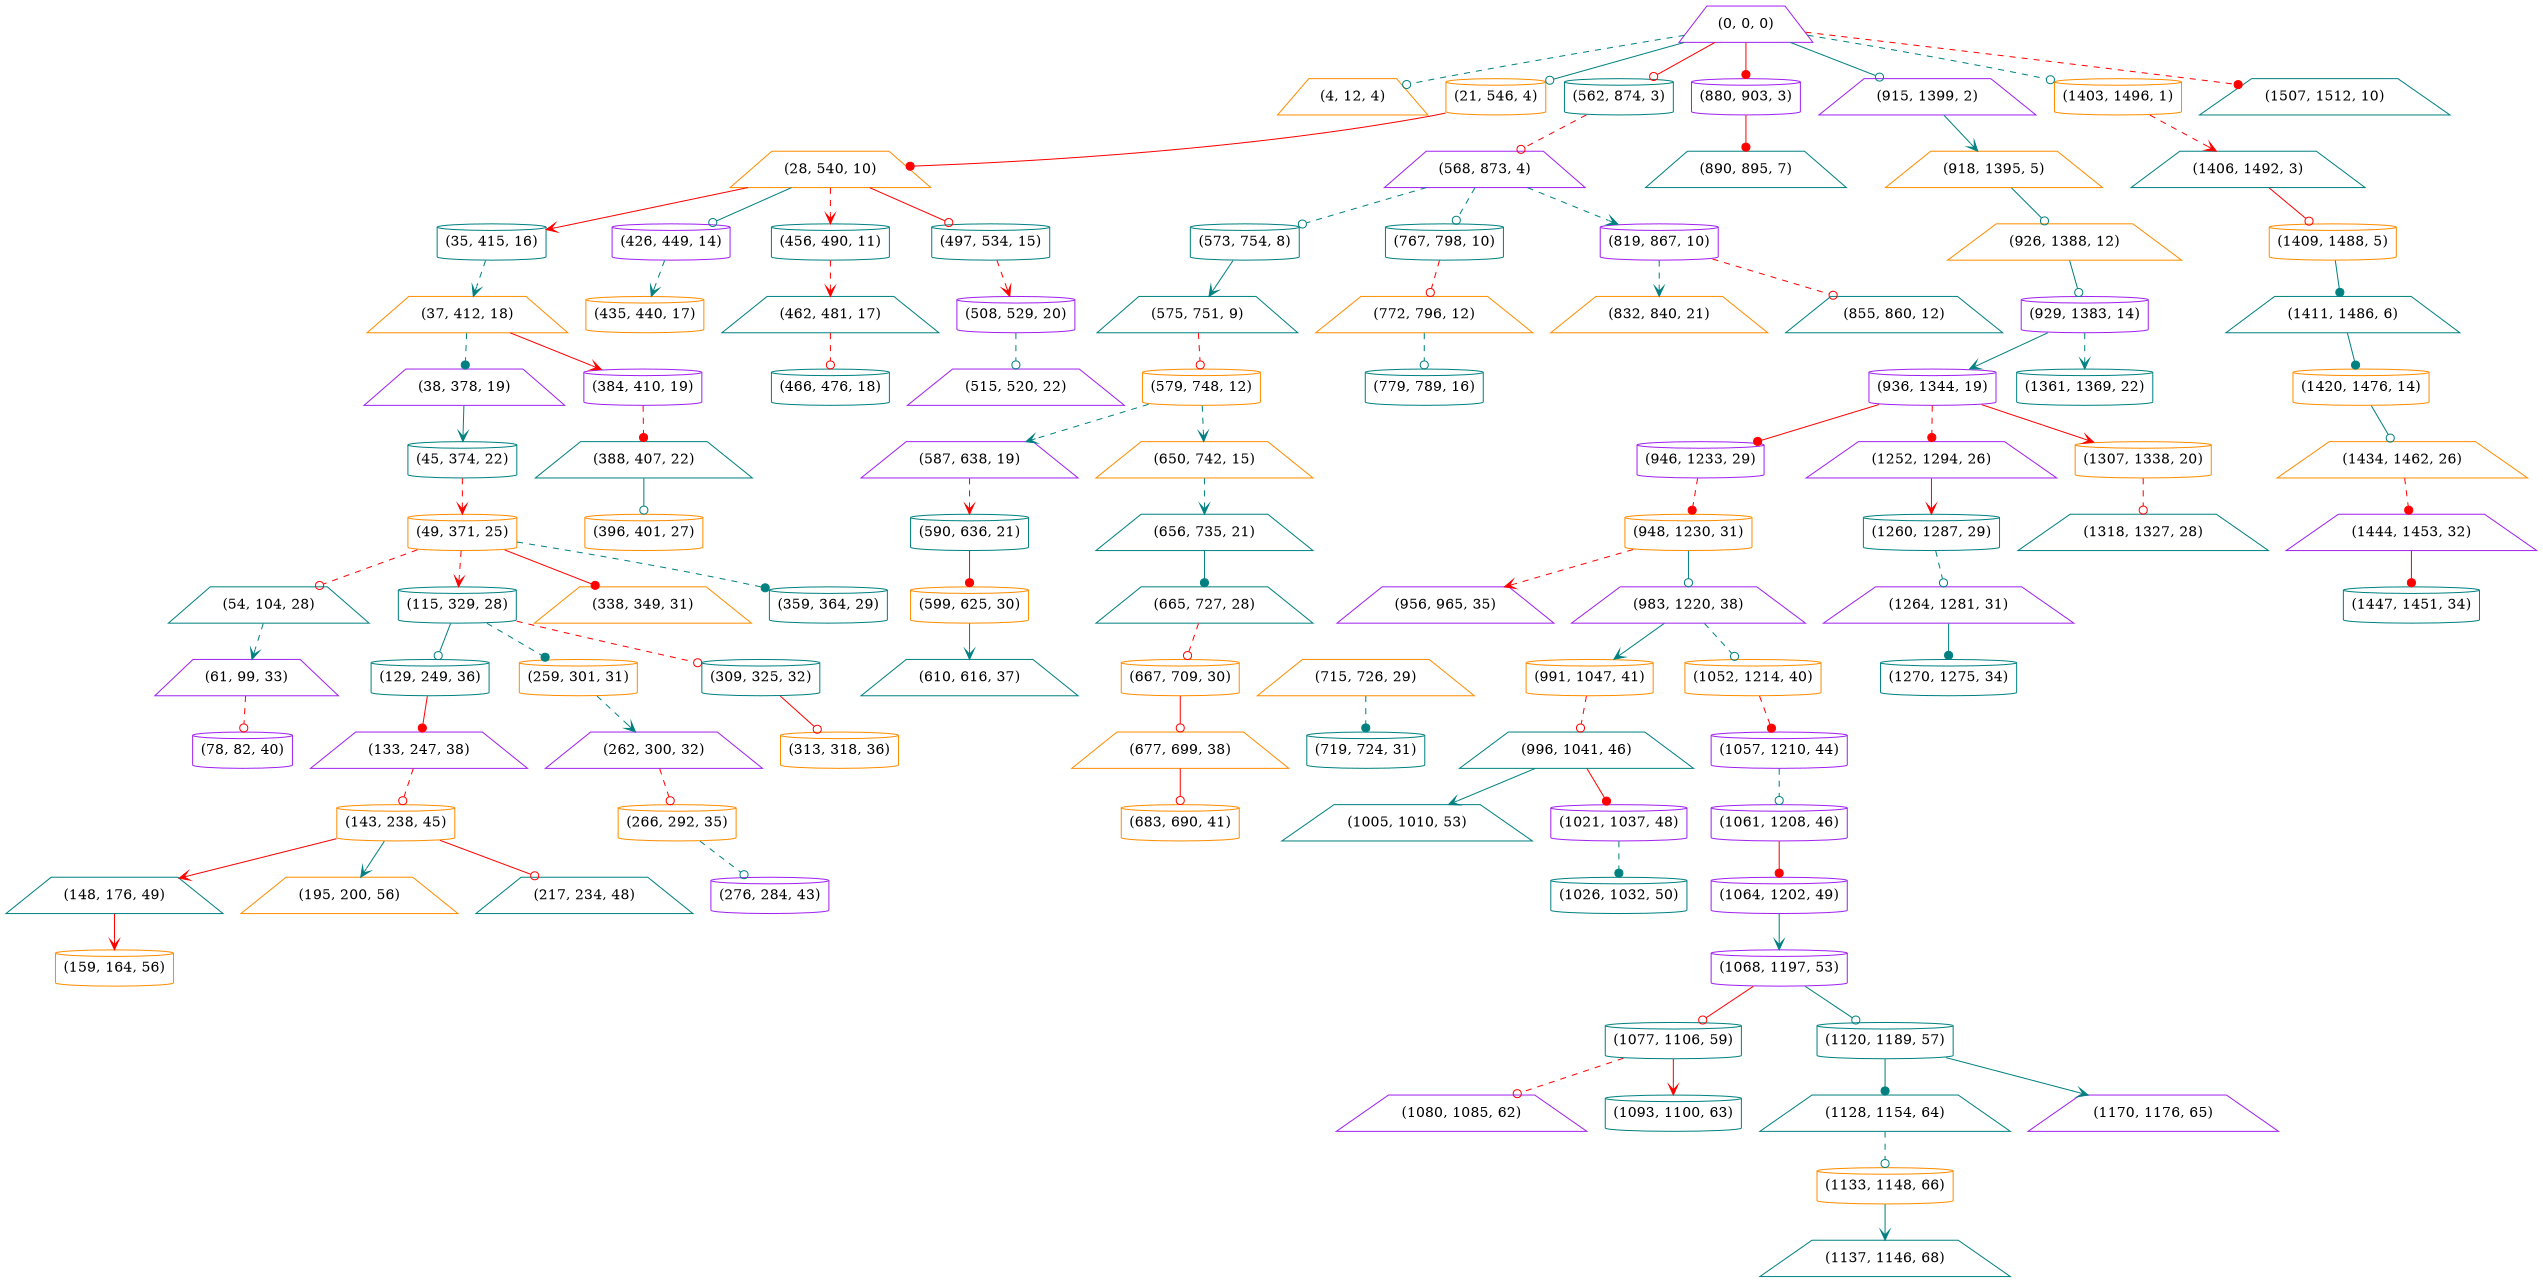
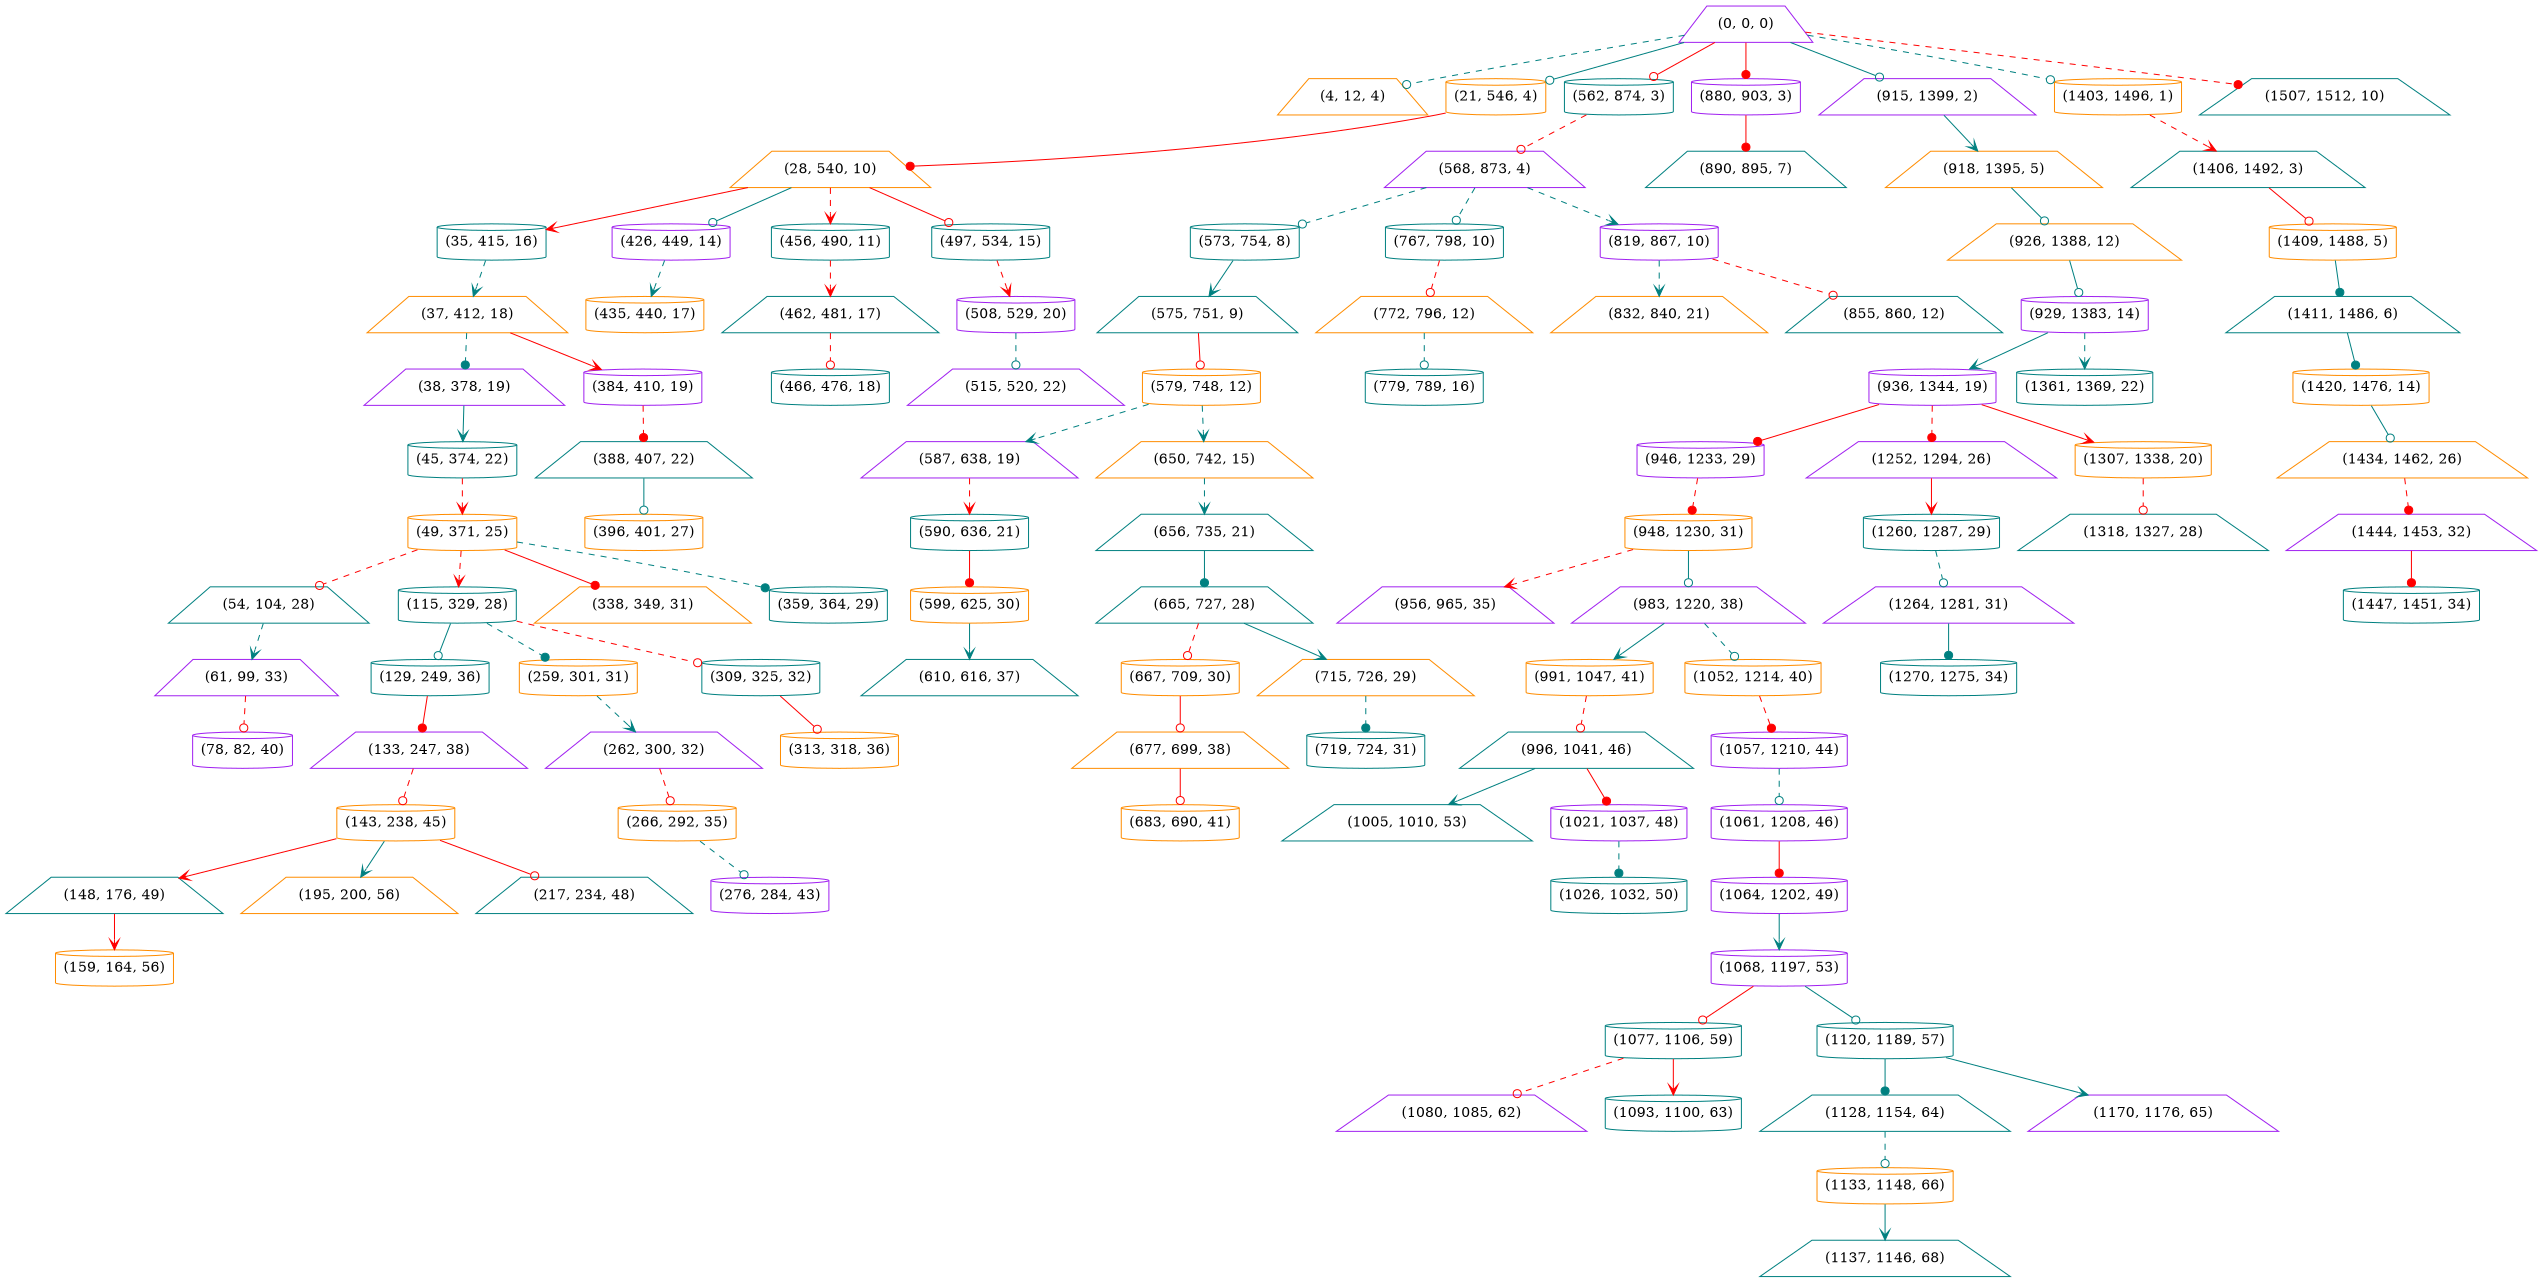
  digraph {
    node [color=teal shape=cylinder]
    edge [arrowhead=odot color=teal style=dashed]
    "(0, 0, 0)" [color=purple shape=trapezium]
    "(4, 12, 4)" [color=darkorange shape=trapezium]
    "(21, 546, 4)" [color=darkorange]
    "(562, 874, 3)"
    "(880, 903, 3)" [color=purple]
    "(915, 1399, 2)" [color=purple shape=trapezium]
    "(1403, 1496, 1)" [color=darkorange]
    "(1507, 1512, 10)" [shape=trapezium]
    "(28, 540, 10)" [color=darkorange shape=trapezium]
    "(568, 873, 4)" [color=purple shape=trapezium]
    "(890, 895, 7)" [shape=trapezium]
    "(918, 1395, 5)" [color=darkorange shape=trapezium]
    "(1406, 1492, 3)" [shape=trapezium]
    "(35, 415, 16)"
    "(426, 449, 14)" [color=purple]
    "(456, 490, 11)"
    "(497, 534, 15)"
    "(37, 412, 18)" [color=darkorange shape=trapezium]
    "(435, 440, 17)" [color=darkorange]
    "(462, 481, 17)" [shape=trapezium]
    "(508, 529, 20)" [color=purple]
    "(38, 378, 19)" [color=purple shape=trapezium]
    "(384, 410, 19)" [color=purple]
    "(45, 374, 22)"
    "(388, 407, 22)" [shape=trapezium]
    "(49, 371, 25)" [color=darkorange]
    "(54, 104, 28)" [shape=trapezium]
    "(115, 329, 28)"
    "(338, 349, 31)" [color=darkorange shape=trapezium]
    "(359, 364, 29)"
    "(61, 99, 33)" [color=purple shape=trapezium]
    "(129, 249, 36)"
    "(259, 301, 31)" [color=darkorange]
    "(309, 325, 32)"
    "(78, 82, 40)" [color=purple]
    "(133, 247, 38)" [color=purple shape=trapezium]
    "(262, 300, 32)" [color=purple shape=trapezium]
    "(313, 318, 36)" [color=darkorange]
    "(143, 238, 45)" [color=darkorange]
    "(148, 176, 49)" [shape=trapezium]
    "(195, 200, 56)" [color=darkorange shape=trapezium]
    "(217, 234, 48)" [shape=trapezium]
    "(159, 164, 56)" [color=darkorange]
    "(266, 292, 35)" [color=darkorange]
    "(276, 284, 43)" [color=purple]
    "(396, 401, 27)" [color=darkorange]
    "(466, 476, 18)"
    "(515, 520, 22)" [color=purple shape=trapezium]
    "(573, 754, 8)"
    "(767, 798, 10)"
    "(819, 867, 10)" [color=purple]
    "(575, 751, 9)" [shape=trapezium]
    "(772, 796, 12)" [color=darkorange shape=trapezium]
    "(832, 840, 21)" [color=darkorange shape=trapezium]
    "(855, 860, 12)" [shape=trapezium]
    "(579, 748, 12)" [color=darkorange]
    "(587, 638, 19)" [color=purple shape=trapezium]
    "(650, 742, 15)" [color=darkorange shape=trapezium]
    "(590, 636, 21)"
    "(656, 735, 21)" [shape=trapezium]
    "(599, 625, 30)" [color=darkorange]
    "(610, 616, 37)" [shape=trapezium]
    "(665, 727, 28)" [shape=trapezium]
    "(667, 709, 30)" [color=darkorange]
    "(715, 726, 29)" [color=darkorange shape=trapezium]
    "(677, 699, 38)" [color=darkorange shape=trapezium]
    "(719, 724, 31)"
    "(683, 690, 41)" [color=darkorange]
    "(779, 789, 16)"
    "(926, 1388, 12)" [color=darkorange shape=trapezium]
    "(929, 1383, 14)" [color=purple]
    "(936, 1344, 19)" [color=purple]
    "(1361, 1369, 22)"
    "(946, 1233, 29)" [color=purple]
    "(1252, 1294, 26)" [color=purple shape=trapezium]
    "(1307, 1338, 20)" [color=darkorange]
    "(948, 1230, 31)" [color=darkorange]
    "(1260, 1287, 29)"
    "(1318, 1327, 28)" [shape=trapezium]
    "(956, 965, 35)" [color=purple shape=trapezium]
    "(983, 1220, 38)" [color=purple shape=trapezium]
    "(991, 1047, 41)" [color=darkorange]
    "(1052, 1214, 40)" [color=darkorange]
    "(996, 1041, 46)" [shape=trapezium]
    "(1057, 1210, 44)" [color=purple]
    "(1005, 1010, 53)" [shape=trapezium]
    "(1021, 1037, 48)" [color=purple]
    "(1026, 1032, 50)"
    "(1061, 1208, 46)" [color=purple]
    "(1064, 1202, 49)" [color=purple]
    "(1068, 1197, 53)" [color=purple]
    "(1077, 1106, 59)"
    "(1120, 1189, 57)"
    "(1080, 1085, 62)" [color=purple shape=trapezium]
    "(1093, 1100, 63)"
    "(1128, 1154, 64)" [shape=trapezium]
    "(1170, 1176, 65)" [color=purple shape=trapezium]
    "(1133, 1148, 66)" [color=darkorange]
    "(1137, 1146, 68)" [shape=trapezium]
    "(1264, 1281, 31)" [color=purple shape=trapezium]
    "(1270, 1275, 34)"
    "(1409, 1488, 5)" [color=darkorange]
    "(1411, 1486, 6)" [shape=trapezium]
    "(1420, 1476, 14)" [color=darkorange]
    "(1434, 1462, 26)" [color=darkorange shape=trapezium]
    "(1444, 1453, 32)" [color=purple shape=trapezium]
    "(1447, 1451, 34)"
    "(0, 0, 0)" -> "(4, 12, 4)"
    "(0, 0, 0)" -> "(21, 546, 4)" [style=solid]
    "(0, 0, 0)" -> "(562, 874, 3)" [color=red style=solid]
    "(0, 0, 0)" -> "(880, 903, 3)" [arrowhead=dot color=red style=solid]
    "(0, 0, 0)" -> "(915, 1399, 2)" [style=solid]
    "(0, 0, 0)" -> "(1403, 1496, 1)"
    "(0, 0, 0)" -> "(1507, 1512, 10)" [arrowhead=dot color=red]
    "(21, 546, 4)" -> "(28, 540, 10)" [arrowhead=dot color=red style=solid]
    "(562, 874, 3)" -> "(568, 873, 4)" [color=red]
    "(880, 903, 3)" -> "(890, 895, 7)" [arrowhead=dot color=red style=solid]
    "(915, 1399, 2)" -> "(918, 1395, 5)" [arrowhead=vee style=solid]
    "(1403, 1496, 1)" -> "(1406, 1492, 3)" [arrowhead=vee color=red]
    "(28, 540, 10)" -> "(35, 415, 16)" [arrowhead=vee color=red style=solid]
    "(28, 540, 10)" -> "(426, 449, 14)" [style=solid]
    "(28, 540, 10)" -> "(456, 490, 11)" [arrowhead=vee color=red]
    "(28, 540, 10)" -> "(497, 534, 15)" [color=red style=solid]
    "(568, 873, 4)" -> "(573, 754, 8)"
    "(568, 873, 4)" -> "(767, 798, 10)"
    "(568, 873, 4)" -> "(819, 867, 10)" [arrowhead=vee]
    "(918, 1395, 5)" -> "(926, 1388, 12)" [style=solid]
    "(1406, 1492, 3)" -> "(1409, 1488, 5)" [color=red style=solid]
    "(35, 415, 16)" -> "(37, 412, 18)" [arrowhead=vee]
    "(426, 449, 14)" -> "(435, 440, 17)" [arrowhead=vee]
    "(456, 490, 11)" -> "(462, 481, 17)" [arrowhead=vee color=red]
    "(497, 534, 15)" -> "(508, 529, 20)" [arrowhead=vee color=red]
    "(37, 412, 18)" -> "(38, 378, 19)" [arrowhead=dot]
    "(37, 412, 18)" -> "(384, 410, 19)" [arrowhead=vee color=red style=solid]
    "(462, 481, 17)" -> "(466, 476, 18)" [color=red]
    "(508, 529, 20)" -> "(515, 520, 22)"
    "(38, 378, 19)" -> "(45, 374, 22)" [arrowhead=vee style=solid]
    "(384, 410, 19)" -> "(388, 407, 22)" [arrowhead=dot color=red]
    "(45, 374, 22)" -> "(49, 371, 25)" [arrowhead=vee color=red]
    "(388, 407, 22)" -> "(396, 401, 27)" [style=solid]
    "(49, 371, 25)" -> "(54, 104, 28)" [color=red]
    "(49, 371, 25)" -> "(115, 329, 28)" [arrowhead=vee color=red]
    "(49, 371, 25)" -> "(338, 349, 31)" [arrowhead=dot color=red style=solid]
    "(49, 371, 25)" -> "(359, 364, 29)" [arrowhead=dot]
    "(54, 104, 28)" -> "(61, 99, 33)" [arrowhead=vee]
    "(115, 329, 28)" -> "(129, 249, 36)" [style=solid]
    "(115, 329, 28)" -> "(259, 301, 31)" [arrowhead=dot]
    "(115, 329, 28)" -> "(309, 325, 32)" [color=red]
    "(61, 99, 33)" -> "(78, 82, 40)" [color=red]
    "(129, 249, 36)" -> "(133, 247, 38)" [arrowhead=dot color=red style=solid]
    "(259, 301, 31)" -> "(262, 300, 32)" [arrowhead=vee]
    "(309, 325, 32)" -> "(313, 318, 36)" [color=red style=solid]
    "(133, 247, 38)" -> "(143, 238, 45)" [color=red]
    "(262, 300, 32)" -> "(266, 292, 35)" [color=red]
    "(143, 238, 45)" -> "(148, 176, 49)" [arrowhead=vee color=red style=solid]
    "(143, 238, 45)" -> "(195, 200, 56)" [arrowhead=vee style=solid]
    "(143, 238, 45)" -> "(217, 234, 48)" [color=red style=solid]
    "(148, 176, 49)" -> "(159, 164, 56)" [arrowhead=vee color=red style=solid]
    "(266, 292, 35)" -> "(276, 284, 43)"
    "(573, 754, 8)" -> "(575, 751, 9)" [arrowhead=vee style=solid]
    "(767, 798, 10)" -> "(772, 796, 12)" [color=red]
    "(819, 867, 10)" -> "(832, 840, 21)" [arrowhead=vee]
    "(819, 867, 10)" -> "(855, 860, 12)" [color=red]
-   "(575, 751, 9)" -> "(579, 748, 12)" [color=red]
+   "(575, 751, 9)" -> "(579, 748, 12)" [color=red style=solid]
    "(772, 796, 12)" -> "(779, 789, 16)"
    "(579, 748, 12)" -> "(587, 638, 19)" [arrowhead=vee]
    "(579, 748, 12)" -> "(650, 742, 15)" [arrowhead=vee]
    "(587, 638, 19)" -> "(590, 636, 21)" [arrowhead=vee color=red]
    "(650, 742, 15)" -> "(656, 735, 21)" [arrowhead=vee]
    "(590, 636, 21)" -> "(599, 625, 30)" [arrowhead=dot color=red style=solid]
    "(656, 735, 21)" -> "(665, 727, 28)" [arrowhead=dot style=solid]
    "(599, 625, 30)" -> "(610, 616, 37)" [arrowhead=vee style=solid]
    "(665, 727, 28)" -> "(667, 709, 30)" [color=red]
+   "(665, 727, 28)" -> "(715, 726, 29)" [arrowhead=vee style=solid]
    "(667, 709, 30)" -> "(677, 699, 38)" [color=red style=solid]
    "(715, 726, 29)" -> "(719, 724, 31)" [arrowhead=dot]
    "(677, 699, 38)" -> "(683, 690, 41)" [color=red style=solid]
    "(926, 1388, 12)" -> "(929, 1383, 14)" [style=solid]
    "(929, 1383, 14)" -> "(936, 1344, 19)" [arrowhead=vee style=solid]
    "(929, 1383, 14)" -> "(1361, 1369, 22)" [arrowhead=vee]
    "(936, 1344, 19)" -> "(946, 1233, 29)" [arrowhead=dot color=red style=solid]
    "(936, 1344, 19)" -> "(1252, 1294, 26)" [arrowhead=dot color=red]
    "(936, 1344, 19)" -> "(1307, 1338, 20)" [arrowhead=vee color=red style=solid]
    "(946, 1233, 29)" -> "(948, 1230, 31)" [arrowhead=dot color=red]
    "(1252, 1294, 26)" -> "(1260, 1287, 29)" [arrowhead=vee color=red style=solid]
    "(1307, 1338, 20)" -> "(1318, 1327, 28)" [color=red]
    "(948, 1230, 31)" -> "(956, 965, 35)" [arrowhead=vee color=red]
    "(948, 1230, 31)" -> "(983, 1220, 38)" [style=solid]
    "(1260, 1287, 29)" -> "(1264, 1281, 31)"
    "(983, 1220, 38)" -> "(991, 1047, 41)" [arrowhead=vee style=solid]
    "(983, 1220, 38)" -> "(1052, 1214, 40)"
    "(991, 1047, 41)" -> "(996, 1041, 46)" [color=red]
    "(1052, 1214, 40)" -> "(1057, 1210, 44)" [arrowhead=dot color=red]
    "(996, 1041, 46)" -> "(1005, 1010, 53)" [arrowhead=vee style=solid]
    "(996, 1041, 46)" -> "(1021, 1037, 48)" [arrowhead=dot color=red style=solid]
    "(1057, 1210, 44)" -> "(1061, 1208, 46)"
    "(1021, 1037, 48)" -> "(1026, 1032, 50)" [arrowhead=dot]
    "(1061, 1208, 46)" -> "(1064, 1202, 49)" [arrowhead=dot color=red style=solid]
    "(1064, 1202, 49)" -> "(1068, 1197, 53)" [arrowhead=vee style=solid]
    "(1068, 1197, 53)" -> "(1077, 1106, 59)" [color=red style=solid]
    "(1068, 1197, 53)" -> "(1120, 1189, 57)" [style=solid]
    "(1077, 1106, 59)" -> "(1080, 1085, 62)" [color=red]
    "(1077, 1106, 59)" -> "(1093, 1100, 63)" [arrowhead=vee color=red style=solid]
    "(1120, 1189, 57)" -> "(1128, 1154, 64)" [arrowhead=dot style=solid]
    "(1120, 1189, 57)" -> "(1170, 1176, 65)" [arrowhead=vee style=solid]
    "(1128, 1154, 64)" -> "(1133, 1148, 66)"
    "(1133, 1148, 66)" -> "(1137, 1146, 68)" [arrowhead=vee style=solid]
    "(1264, 1281, 31)" -> "(1270, 1275, 34)" [arrowhead=dot style=solid]
    "(1409, 1488, 5)" -> "(1411, 1486, 6)" [arrowhead=dot style=solid]
    "(1411, 1486, 6)" -> "(1420, 1476, 14)" [arrowhead=dot style=solid]
    "(1420, 1476, 14)" -> "(1434, 1462, 26)" [style=solid]
    "(1434, 1462, 26)" -> "(1444, 1453, 32)" [arrowhead=dot color=red]
    "(1444, 1453, 32)" -> "(1447, 1451, 34)" [arrowhead=dot color=red style=solid]
  }
